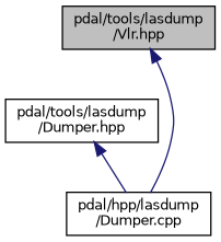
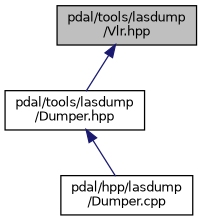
  digraph {
    node [color=black fillcolor=white fontname=Helvetica fontsize=10 shape=record style=filled]
    edge [color=midnightblue dir=back fontname=Helvetica fontsize=10 labelfontname=Helvetica labelfontsize=10 style=solid]
    n1 [fillcolor=grey75 fontcolor=black height=0.2 label="pdal/tools/lasdump\l/Vlr.hpp" width=0.4]
    n2 [height=0.2 label="pdal/tools/lasdump\l/Dumper.hpp" width=0.4]
    n3 [height=0.2 label="pdal/hpp/lasdump\l/Dumper.cpp" width=0.4]
-   n1 -> n3
+   n1 -> n2
    n2 -> n3
  }
